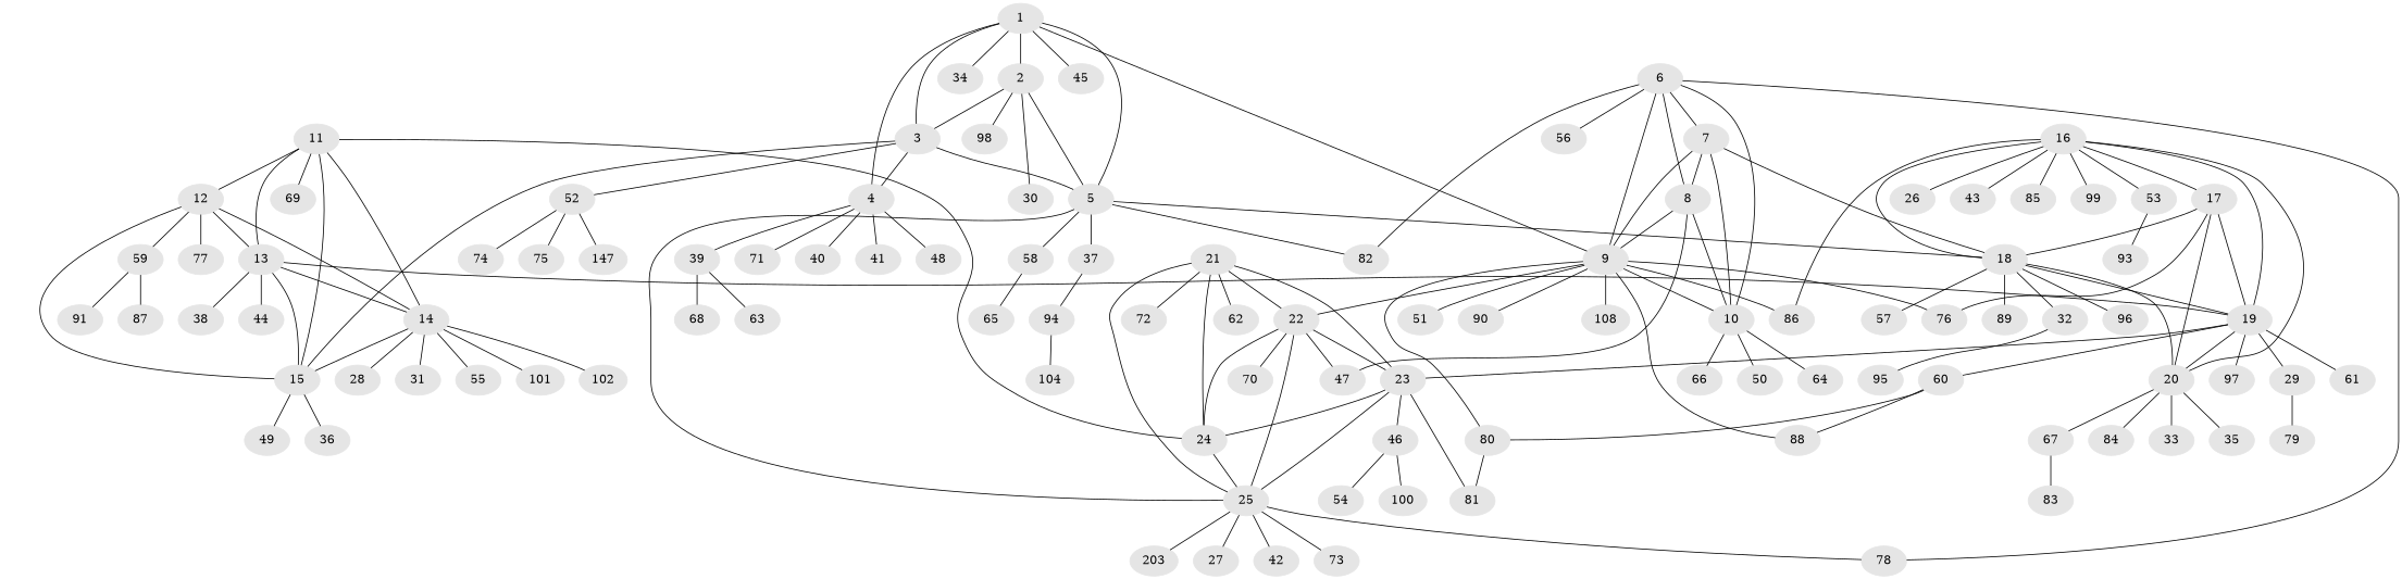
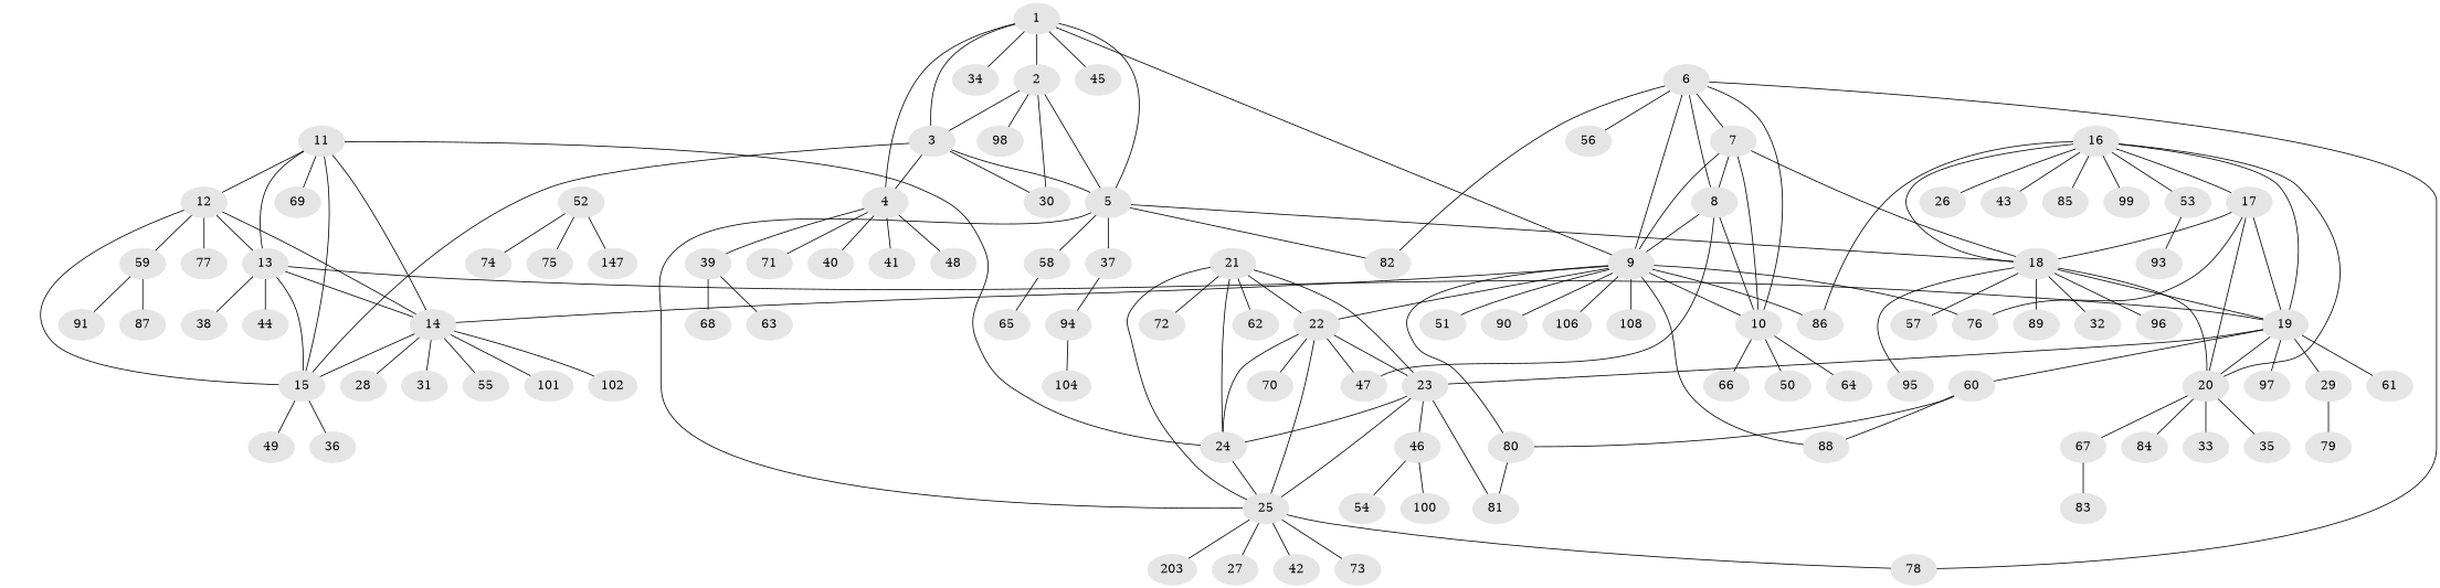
  graph {
    node [color=gray90 style=filled]
    1
    2
    3
    4
    5
    9
    34
    45
    30
    98
    15
    52
    39
    40
    41
    48
    71
    18
    25
    37
    58
    82
    10
    14
    22
    51
    76
    80
    86
    90
+   106
    108
    88
    36
    49
    74
    75
    n38 [label=147]
    63
    68
    19
    20
    32
    57
    89
    95
    96
    78
    27
    42
    73
    n52 [label=203]
    94
    65
    6
    7
    8
    56
    47
    50
    64
    66
    28
    31
    55
    101
    102
    24
    23
    70
    60
    81
    11
    12
    13
    69
    59
    77
    38
    44
    87
    91
    29
    61
    97
    16
    17
    26
    43
    53
    85
    99
    33
    35
    67
    84
    93
    46
    79
    83
    21
    62
    72
    54
    100
    104
    1 -- 2
    1 -- 3
    1 -- 4
    1 -- 5
    1 -- 9
    1 -- 34
    1 -- 45
    2 -- 3
    2 -- 5
    2 -- 30
    2 -- 98
    3 -- 4
    3 -- 5
    3 -- 15
-   3 -- 52
+   3 -- 30
    4 -- 39
    4 -- 40
    4 -- 41
    4 -- 48
    4 -- 71
    5 -- 18
    5 -- 25
    5 -- 37
    5 -- 58
    5 -- 82
    9 -- 10
+   9 -- 14
    9 -- 22
    9 -- 51
    9 -- 76
    9 -- 80
    9 -- 86
    9 -- 90
+   9 -- 106
    9 -- 108
    9 -- 88
    15 -- 36
    15 -- 49
    52 -- 74
    52 -- 75
    52 -- n38
    39 -- 63
    39 -- 68
    18 -- 19
    18 -- 20
    18 -- 32
    18 -- 57
    18 -- 89
-   32 -- 95
+   18 -- 95
    18 -- 96
    25 -- 78
    25 -- 27
    25 -- 42
    25 -- 73
    25 -- n52
    37 -- 94
    58 -- 65
    10 -- 50
    10 -- 64
    10 -- 66
    14 -- 15
    14 -- 28
    14 -- 31
    14 -- 55
    14 -- 101
    14 -- 102
    22 -- 25
    22 -- 47
    22 -- 24
    22 -- 23
    22 -- 70
    80 -- 81
    19 -- 20
    19 -- 23
    19 -- 60
    19 -- 29
    19 -- 61
    19 -- 97
    20 -- 33
    20 -- 35
    20 -- 67
    20 -- 84
    94 -- 104
    6 -- 9
    6 -- 82
    6 -- 10
    6 -- 78
    6 -- 7
    6 -- 8
    6 -- 56
    7 -- 9
    7 -- 18
    7 -- 10
    7 -- 8
    8 -- 9
    8 -- 10
    8 -- 47
    24 -- 25
    23 -- 25
    23 -- 24
    23 -- 81
    23 -- 46
    60 -- 80
    60 -- 88
    11 -- 15
    11 -- 14
    11 -- 24
    11 -- 12
    11 -- 13
    11 -- 69
    12 -- 15
    12 -- 14
    12 -- 13
    12 -- 59
    12 -- 77
    13 -- 15
    13 -- 14
    13 -- 19
    13 -- 38
    13 -- 44
    59 -- 87
    59 -- 91
    29 -- 79
    16 -- 18
    16 -- 86
    16 -- 19
    16 -- 20
    16 -- 17
    16 -- 26
    16 -- 43
    16 -- 53
    16 -- 85
    16 -- 99
    17 -- 18
    17 -- 76
    17 -- 19
    17 -- 20
    53 -- 93
    67 -- 83
    46 -- 54
    46 -- 100
    21 -- 25
    21 -- 22
    21 -- 24
    21 -- 23
    21 -- 62
    21 -- 72
  }
